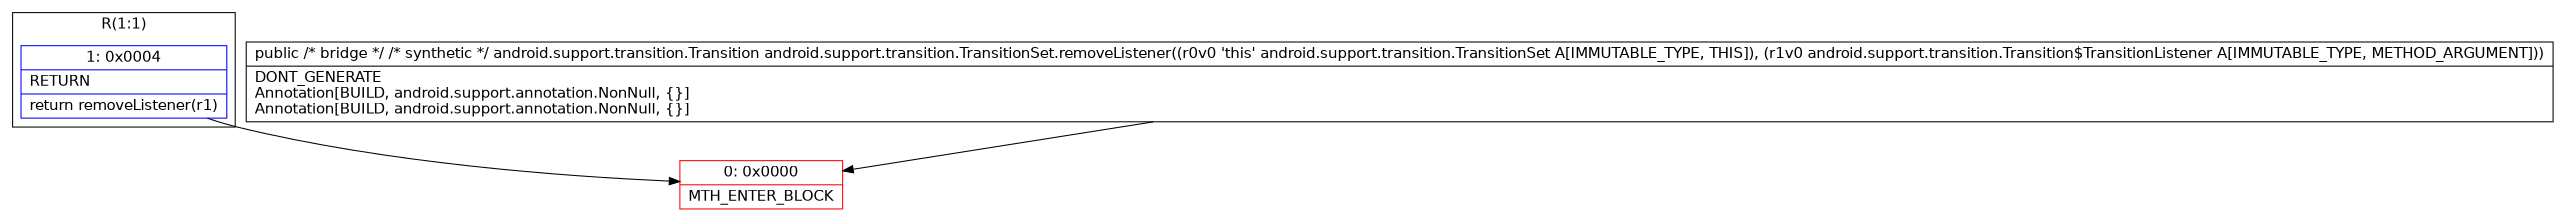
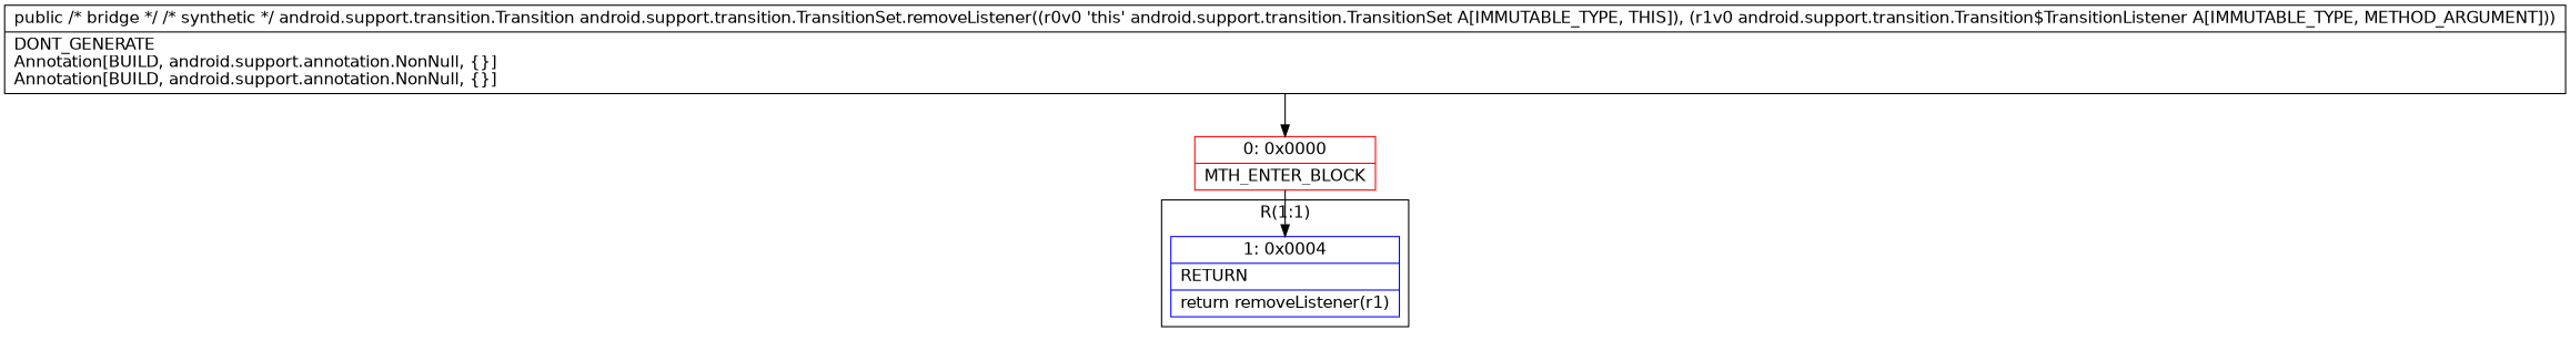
  digraph {
    fontname="DejaVu Sans"
    node [shape=record fontname="DejaVu Sans"]
    edge [fontname="DejaVu Sans"]
    n1 [color=blue label="{1\:\ 0x0004|RETURN\l|return removeListener(r1)\l}"]
    n2 [color=red label="{0\:\ 0x0000|MTH_ENTER_BLOCK\l}"]
    n3 [label="{public \/* bridge *\/ \/* synthetic *\/ android.support.transition.Transition android.support.transition.TransitionSet.removeListener((r0v0 'this' android.support.transition.TransitionSet A[IMMUTABLE_TYPE, THIS]), (r1v0 android.support.transition.Transition$TransitionListener A[IMMUTABLE_TYPE, METHOD_ARGUMENT]))  | DONT_GENERATE\lAnnotation[BUILD, android.support.annotation.NonNull, \{\}]\lAnnotation[BUILD, android.support.annotation.NonNull, \{\}]\l}"]
    subgraph cluster_1 {
      label="R(1:1)"
      n1
    }
-   n1 -> n2
+   n2 -> n1
    n3 -> n2
  }
